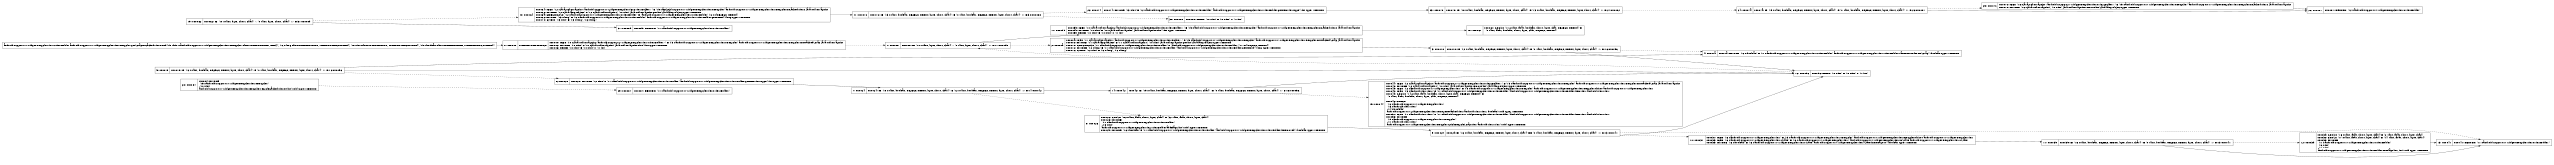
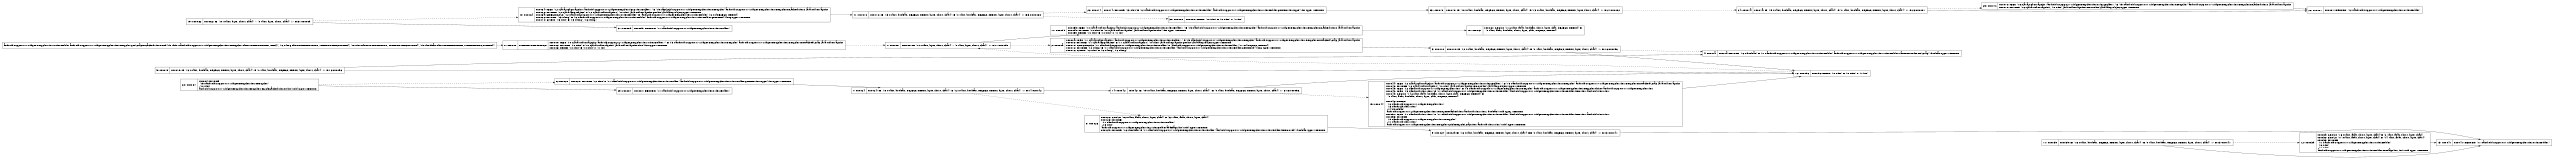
  digraph {
    rankdir=LR
    node [shape=record]
    n1 [label="{0\:\ 0x0000|MTH_INVOKE_BLOCK\l|0x0000: IGET  (r0 I:java.util.ArrayList\<android.support.v7.widget.RecyclerView$ViewHolder\>) = (r5 I:android.support.v7.widget.RecyclerView$Recycler) android.support.v7.widget.RecyclerView.Recycler.mAttachedScrap java.util.ArrayList \l0x0002: INVOKE  (r0 I:int) = (r0 I:java.util.ArrayList) java.util.ArrayList.size():int type: VIRTUAL \l0x0006: ARITH  (r0 I:int) = (r0 I:int) + (\-1 int) \l}"]
    n2 [label="{1\:\ 0x0008|0x0008: IF  (r0 I:?[int, byte, short, char]) \< (0 ?[int, byte, short, char])  \-\> B:17:0x0059 \l}"]
    n3 [label="{2\:\ 0x000a|0x000a: IGET  (r1 I:java.util.ArrayList\<android.support.v7.widget.RecyclerView$ViewHolder\>) = (r5 I:android.support.v7.widget.RecyclerView$Recycler) android.support.v7.widget.RecyclerView.Recycler.mAttachedScrap java.util.ArrayList \l0x000c: INVOKE  (r1 I:java.lang.Object) = (r1 I:java.util.ArrayList), (r0 I:int) java.util.ArrayList.get(int):java.lang.Object type: VIRTUAL \l0x0010: CHECK_CAST  (r1 I:android.support.v7.widget.RecyclerView$ViewHolder) = (android.support.v7.widget.RecyclerView$ViewHolder) (r1 I:?[OBJECT, ARRAY]) \l0x0012: INVOKE  (r2 I:long) = (r1 I:android.support.v7.widget.RecyclerView$ViewHolder) android.support.v7.widget.RecyclerView.ViewHolder.getItemId():long type: VIRTUAL \l0x0016: CMP_L  (r2 I:int) = (r2 I:long), (r6 I:long) \l}"]
    n4 [label="{17\:\ 0x0059|0x0059: IGET  (r0 I:java.util.ArrayList\<android.support.v7.widget.RecyclerView$ViewHolder\>) = (r5 I:android.support.v7.widget.RecyclerView$Recycler) android.support.v7.widget.RecyclerView.Recycler.mCachedViews java.util.ArrayList \l0x005b: INVOKE  (r0 I:int) = (r0 I:java.util.ArrayList) java.util.ArrayList.size():int type: VIRTUAL \l0x005f: ARITH  (r0 I:int) = (r0 I:int) + (\-1 int) \l}"]
    n5 [label="{3\:\ 0x0018|0x0018: IF  (r2 I:?[int, boolean, OBJECT, ARRAY, byte, short, char]) != (0 ?[int, boolean, OBJECT, ARRAY, byte, short, char])  \-\> B:16:0x0056 \l}"]
    n6 [label="{18\:\ 0x0061|0x0061: CONST  (r1 I:?[int, float, boolean, short, byte, char, OBJECT, ARRAY]) = \l  (0 ?[int, float, boolean, short, byte, char, OBJECT, ARRAY])\l \l}"]
    n7 [label="{4\:\ 0x001a|0x001a: INVOKE  (r2 I:boolean) = (r1 I:android.support.v7.widget.RecyclerView$ViewHolder) android.support.v7.widget.RecyclerView.ViewHolder.wasReturnedFromScrap():boolean type: VIRTUAL \l}"]
    n8 [label="{16\:\ 0x0056|0x0056: ARITH  (r0 I:int) = (r0 I:int) + (\-1 int) \l}"]
    n9 [label="{5\:\ 0x001e|0x001e: IF  (r2 I:?[int, boolean, OBJECT, ARRAY, byte, short, char]) != (0 ?[int, boolean, OBJECT, ARRAY, byte, short, char])  \-\> B:16:0x0056 \l}"]
    n10 [label="{6\:\ 0x0020|0x0020: INVOKE  (r2 I:int) = (r1 I:android.support.v7.widget.RecyclerView$ViewHolder) android.support.v7.widget.RecyclerView.ViewHolder.getItemViewType():int type: VIRTUAL \l}"]
    n11 [label="{7\:\ 0x0024|0x0024: IF  (r8 I:?[int, boolean, OBJECT, ARRAY, byte, short, char]) != (r2 I:?[int, boolean, OBJECT, ARRAY, byte, short, char])  \-\> B:14:0x0042 \l}"]
    n12 [label="{8\:\ 0x0026|0x0026: CONST  (r6 I:?[int, float, short, byte, char]) = (32 ?[int, float, short, byte, char]) \l0x0028: INVOKE  \l  (r1 I:android.support.v7.widget.RecyclerView$ViewHolder)\l  (r3 I:int)\l android.support.v7.widget.RecyclerView.ViewHolder.addFlags(int):void type: VIRTUAL \l0x002b: INVOKE  (r6 I:boolean) = (r1 I:android.support.v7.widget.RecyclerView$ViewHolder) android.support.v7.widget.RecyclerView.ViewHolder.isRemoved():boolean type: VIRTUAL \l}"]
    n13 [label="{14\:\ 0x0042|0x0042: IF  (r9 I:?[int, boolean, OBJECT, ARRAY, byte, short, char]) != (0 ?[int, boolean, OBJECT, ARRAY, byte, short, char])  \-\> B:16:0x0056 \l}"]
    n14 [label="{9\:\ 0x002f|0x002f: IF  (r6 I:?[int, boolean, OBJECT, ARRAY, byte, short, char]) == (0 ?[int, boolean, OBJECT, ARRAY, byte, short, char])  \-\> B:13:0x0041 \l}"]
    n15 [label="{15\:\ 0x0044|0x0044: IGET  (r2 I:java.util.ArrayList\<android.support.v7.widget.RecyclerView$ViewHolder\>) = (r5 I:android.support.v7.widget.RecyclerView$Recycler) android.support.v7.widget.RecyclerView.Recycler.mAttachedScrap java.util.ArrayList \l0x0046: INVOKE  (r2 I:java.util.ArrayList), (r0 I:int) java.util.ArrayList.remove(int):java.lang.Object type: VIRTUAL \l0x0049: IGET  (r2 I:android.support.v7.widget.RecyclerView) = (r5 I:android.support.v7.widget.RecyclerView$Recycler) android.support.v7.widget.RecyclerView.Recycler.this$0 android.support.v7.widget.RecyclerView \l0x004b: IGET  (r3 I:android.view.View) = (r1 I:android.support.v7.widget.RecyclerView$ViewHolder) android.support.v7.widget.RecyclerView.ViewHolder.itemView android.view.View \l0x004d: CONST  (r4 I:?[int, float, boolean, short, byte, char, OBJECT, ARRAY]) = \l  (0 ?[int, float, boolean, short, byte, char, OBJECT, ARRAY])\l \l0x004e: BLOCK  \l  (r2 I:android.support.v7.widget.RecyclerView)\l  (r3 I:android.view.View)\l  (r4 I:boolean)\l android.support.v7.widget.RecyclerView.removeDetachedView(android.view.View, boolean):void type: VIRTUAL \l0x0051: IGET  (r1 I:android.view.View) = (r1 I:android.support.v7.widget.RecyclerView$ViewHolder) android.support.v7.widget.RecyclerView.ViewHolder.itemView android.view.View \l0x0053: INVOKE  \l  (r5 I:android.support.v7.widget.RecyclerView$Recycler)\l  (r1 I:android.view.View)\l android.support.v7.widget.RecyclerView.Recycler.quickRecycleScrapView(android.view.View):void type: VIRTUAL \l}"]
-   n16 [label="{10\:\ 0x0031|0x0031: IGET  (r6 I:android.support.v7.widget.RecyclerView) = (r5 I:android.support.v7.widget.RecyclerView$Recycler) android.support.v7.widget.RecyclerView.Recycler.this$0 android.support.v7.widget.RecyclerView \l0x0033: IGET  (r6 I:android.support.v7.widget.RecyclerView$State) = (r6 I:android.support.v7.widget.RecyclerView) android.support.v7.widget.RecyclerView.mState android.support.v7.widget.RecyclerView$State \l0x0035: INVOKE  (r6 I:boolean) = (r6 I:android.support.v7.widget.RecyclerView$State) android.support.v7.widget.RecyclerView.State.isPreLayout():boolean type: VIRTUAL \l}"]
    n17 [label="{13\:\ 0x0041|0x0041: RETURN  (r1 I:android.support.v7.widget.RecyclerView$ViewHolder) \l}"]
    n18 [label="{11\:\ 0x0039|0x0039: IF  (r6 I:?[int, boolean, OBJECT, ARRAY, byte, short, char]) != (0 ?[int, boolean, OBJECT, ARRAY, byte, short, char])  \-\> B:13:0x0041 \l}"]
    n19 [label="{12\:\ 0x003b|0x003b: CONST  (r6 I:?[int, float, short, byte, char]) = (2 ?[int, float, short, byte, char]) \l0x003c: CONST  (r7 I:?[int, float, short, byte, char]) = (14 ?[int, float, short, byte, char]) \l0x003e: INVOKE  \l  (r1 I:android.support.v7.widget.RecyclerView$ViewHolder)\l  (r6 I:int)\l  (r7 I:int)\l android.support.v7.widget.RecyclerView.ViewHolder.setFlags(int, int):void type: VIRTUAL \l}"]
    n20 [label="{19\:\ 0x0062|0x0062: IF  (r0 I:?[int, byte, short, char]) \< (0 ?[int, byte, short, char])  \-\> B:31:0x008b \l}"]
    n21 [label="{20\:\ 0x0064|0x0064: IGET  (r2 I:java.util.ArrayList\<android.support.v7.widget.RecyclerView$ViewHolder\>) = (r5 I:android.support.v7.widget.RecyclerView$Recycler) android.support.v7.widget.RecyclerView.Recycler.mCachedViews java.util.ArrayList \l0x0066: INVOKE  (r2 I:java.lang.Object) = (r2 I:java.util.ArrayList), (r0 I:int) java.util.ArrayList.get(int):java.lang.Object type: VIRTUAL \l0x006a: CHECK_CAST  (r2 I:android.support.v7.widget.RecyclerView$ViewHolder) = (android.support.v7.widget.RecyclerView$ViewHolder) (r2 I:?[OBJECT, ARRAY]) \l0x006c: INVOKE  (r3 I:long) = (r2 I:android.support.v7.widget.RecyclerView$ViewHolder) android.support.v7.widget.RecyclerView.ViewHolder.getItemId():long type: VIRTUAL \l0x0070: CMP_L  (r3 I:int) = (r3 I:long), (r6 I:long) \l}"]
    n22 [label="{31\:\ 0x008b|0x008b: RETURN  (r1 I:android.support.v7.widget.RecyclerView$ViewHolder) \l}"]
    n23 [label="{21\:\ 0x0072|0x0072: IF  (r3 I:?[int, boolean, OBJECT, ARRAY, byte, short, char]) != (0 ?[int, boolean, OBJECT, ARRAY, byte, short, char])  \-\> B:30:0x0088 \l}"]
    n24 [label="{22\:\ 0x0074|0x0074: INVOKE  (r3 I:int) = (r2 I:android.support.v7.widget.RecyclerView$ViewHolder) android.support.v7.widget.RecyclerView.ViewHolder.getItemViewType():int type: VIRTUAL \l}"]
    n25 [label="{30\:\ 0x0088|0x0088: ARITH  (r0 I:int) = (r0 I:int) + (\-1 int) \l}"]
    n26 [label="{23\:\ 0x0078|0x0078: IF  (r8 I:?[int, boolean, OBJECT, ARRAY, byte, short, char]) != (r3 I:?[int, boolean, OBJECT, ARRAY, byte, short, char])  \-\> B:27:0x0082 \l}"]
    n27 [label="{24\:\ 0x007a|0x007a: IF  (r9 I:?[int, boolean, OBJECT, ARRAY, byte, short, char]) != (0 ?[int, boolean, OBJECT, ARRAY, byte, short, char])  \-\> B:26:0x0081 \l}"]
    n28 [label="{25\:\ 0x007c|0x007c: IGET  (r6 I:java.util.ArrayList\<android.support.v7.widget.RecyclerView$ViewHolder\>) = (r5 I:android.support.v7.widget.RecyclerView$Recycler) android.support.v7.widget.RecyclerView.Recycler.mCachedViews java.util.ArrayList \l0x007e: INVOKE  (r6 I:java.util.ArrayList), (r0 I:int) java.util.ArrayList.remove(int):java.lang.Object type: VIRTUAL \l}"]
    n29 [label="{26\:\ 0x0081|0x0081: RETURN  (r2 I:android.support.v7.widget.RecyclerView$ViewHolder) \l}"]
    n30 [label="{28\:\ 0x0084|0x0084: INVOKE  \l  (r5 I:android.support.v7.widget.RecyclerView$Recycler)\l  (r0 I:int)\l android.support.v7.widget.RecyclerView.Recycler.recycleCachedViewAt(int):void type: VIRTUAL \l}"]
    n31 [label="{29\:\ 0x0087|0x0087: RETURN  (r1 I:android.support.v7.widget.RecyclerView$ViewHolder) \l}"]
    n32 [label="{android.support.v7.widget.RecyclerView$ViewHolder android.support.v7.widget.RecyclerView.Recycler.getScrapOrCachedViewForId((r5 'this' I:android.support.v7.widget.RecyclerView$Recycler A[IMMUTABLE_TYPE, THIS]), (r6 I:long A[IMMUTABLE_TYPE, METHOD_ARGUMENT]), (r8 I:int A[IMMUTABLE_TYPE, METHOD_ARGUMENT]), (r9 I:boolean A[IMMUTABLE_TYPE, METHOD_ARGUMENT])) }"]
    n1 -> n2 [style=dashed]
    n2 -> n3 [style=dashed]
    n2 -> n4
    n3 -> n5
    n4 -> n6
    n5 -> n7 [style=dashed]
    n5 -> n8
    n8 -> n2 [style=dashed]
    n9 -> n7
    n9 -> n8
-   n9 -> n10 [style=dashed]
+   n30 -> n10 [style=dashed]
    n10 -> n11
    n11 -> n12 [style=dashed]
    n11 -> n13
    n12 -> n14
    n13 -> n8
    n13 -> n15 [style=dashed]
-   n14 -> n16 [style=dashed]
-   n14 -> n17 [style=dashed]
-   n14 -> n8
-   n16 -> n18
+   n14 -> n17
+   n15 -> n8
    n18 -> n17
    n18 -> n19 [style=dashed]
    n19 -> n17
    n20 -> n21 [style=dashed]
    n20 -> n22
    n21 -> n23
    n23 -> n24 [style=dashed]
    n23 -> n25 [style=dashed]
    n24 -> n26
    n26 -> n27 [style=dashed]
    n27 -> n28 [style=dashed]
    n27 -> n29
    n28 -> n29
-   n30 -> n31 [style=dashed]
+   n30 -> n31
    n32 -> n1
  }
